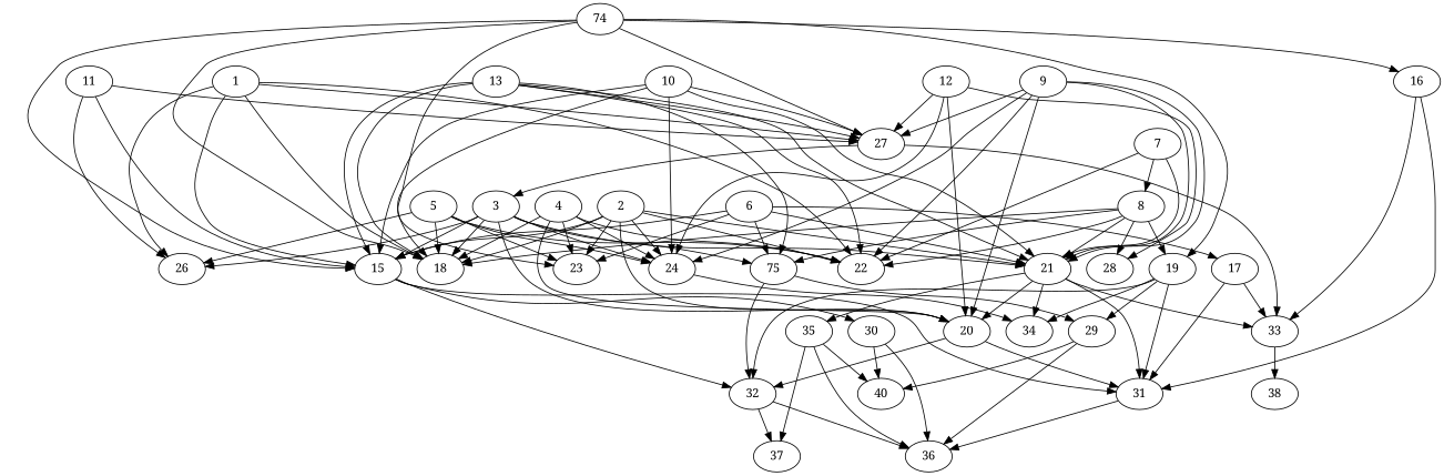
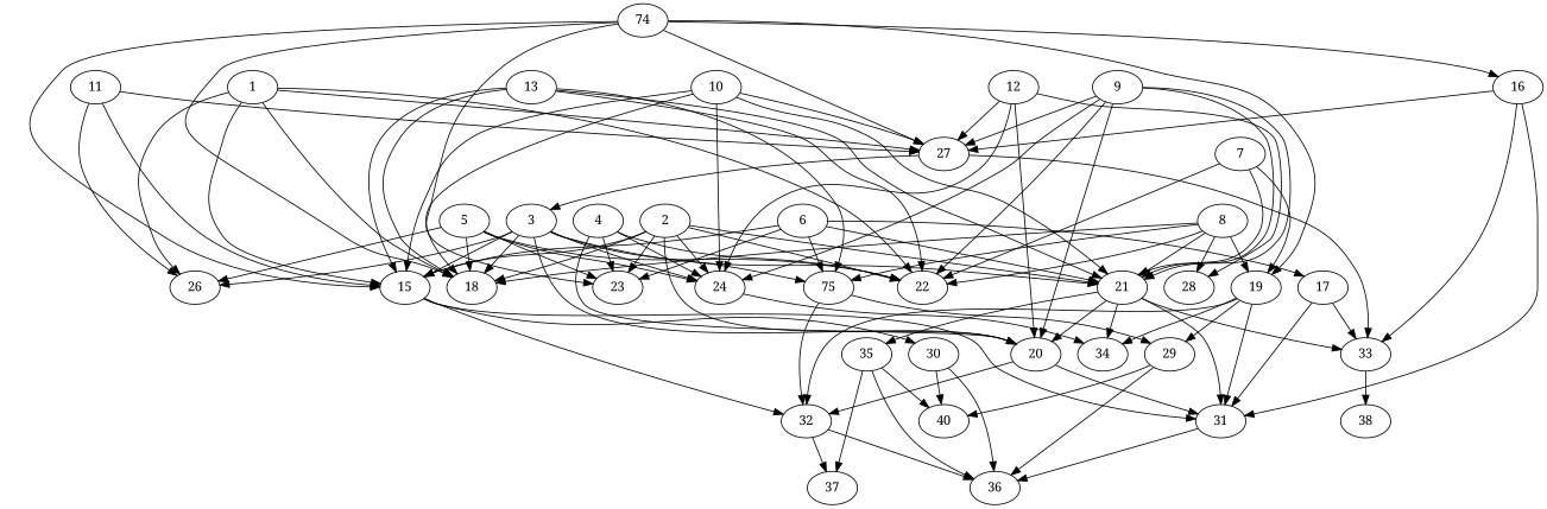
  digraph {
    fontname="Noto Serif"
    node [alpha=0.09 fontname="Noto Serif"]
    edge [fontname="Noto Serif"]
    1 [alpha=0.15 expect_size=33593344]
    15 [expect_size=10041344]
    18 [alpha=0.04 expect_size=14005248]
    22 [alpha=0.11 expect_size=38748160]
    26 [alpha=0.03 expect_size=10053632]
    27 [alpha=0.17 expect_size=30661632]
    30 [alpha=0.06 expect_size=25070592]
    31 [alpha=0.07 expect_size=17374208]
    32 [alpha=0.00 expect_size=19467264]
    33 [alpha=0.15 expect_size=46323712]
    3 [alpha=0.12 expect_size=34253824]
    36 [expect_size=9937920]
    40 [alpha=0.12 expect_size=19694592]
    37 [alpha=0.01 expect_size=17197056]
    34 [alpha=0.02 expect_size=32584704]
    38 [alpha=0.17 expect_size=10416128]
    2 [alpha=0.10 expect_size=20217856]
    20 [alpha=0.17 expect_size=52068352]
    21 [alpha=0.01 expect_size=27048960]
    23 [alpha=0.14 expect_size=36820992]
    24 [expect_size=31027200]
    35 [alpha=0.12 expect_size=5946368]
    n23 [alpha=0.02 expect_size=36883456 label=75]
    29 [alpha=0.01 expect_size=14205952]
    4 [expect_size=32937984]
    5 [alpha=0.05 expect_size=48771072]
    6 [alpha=0.07 expect_size=25066496]
    17 [expect_size=39648256]
    7 [expect_size=35120128]
    19 [alpha=0.05 expect_size=33807360]
    8 [alpha=0.08 expect_size=31952896]
    28 [alpha=0.02 expect_size=51454976]
    9 [alpha=0.08 expect_size=37255168]
    10 [expect_size=18071552]
    11 [alpha=0.05 expect_size=44951552]
    12 [alpha=0.19 expect_size=33141760]
    13 [alpha=0.18 expect_size=8696832]
    n38 [alpha=0.02 expect_size=36553728 label=74]
    16 [expect_size=22800384]
    1 -> 15
    1 -> 18
    1 -> 22
    1 -> 26
    1 -> 27
    15 -> 30
    15 -> 31
    15 -> 32
    27 -> 33
    27 -> 3
    30 -> 36
    30 -> 40
    31 -> 36
    32 -> 36
    32 -> 37
    33 -> 38
    3 -> 15
    3 -> 18
    3 -> 26
    3 -> 20
    3 -> 21
    3 -> 24
    3 -> n23
    2 -> 15
    2 -> 18
    2 -> 22
    2 -> 20
    2 -> 21
    2 -> 23
    2 -> 24
    20 -> 31
    20 -> 32
    21 -> 31
    21 -> 33
    21 -> 34
    21 -> 20
    21 -> 35
    24 -> 34
    35 -> 36
    35 -> 40
    35 -> 37
    n23 -> 32
    n23 -> 29
    29 -> 36
    29 -> 40
-   4 -> 18
    4 -> 22
    4 -> 20
    4 -> 23
    4 -> 24
    5 -> 18
    5 -> 22
    5 -> 26
    5 -> 23
    5 -> 24
    6 -> 15
    6 -> 21
    6 -> 23
    6 -> n23
    6 -> 17
    17 -> 31
    17 -> 33
    7 -> 22
    7 -> 21
-   7 -> 8
+   7 -> 19
    19 -> 31
    19 -> 32
    19 -> 34
    19 -> 29
    8 -> 18
    8 -> 22
    8 -> 21
    8 -> n23
    8 -> 19
    8 -> 28
    9 -> 22
    9 -> 27
    9 -> 20
    9 -> 21
    9 -> 21
    9 -> 24
    10 -> 15
    10 -> 18
    10 -> 27
    10 -> 21
    10 -> 24
    11 -> 15
    11 -> 26
    11 -> 27
    12 -> 27
    12 -> 20
    12 -> 24
    12 -> 28
    13 -> 15
    13 -> 18
    13 -> 22
-   13 -> 27
+   16 -> 27
    13 -> 21
    13 -> n23
    n38 -> 15
    n38 -> 18
    n38 -> 27
    n38 -> 23
    n38 -> 19
    n38 -> 16
    16 -> 31
    16 -> 33
  }
